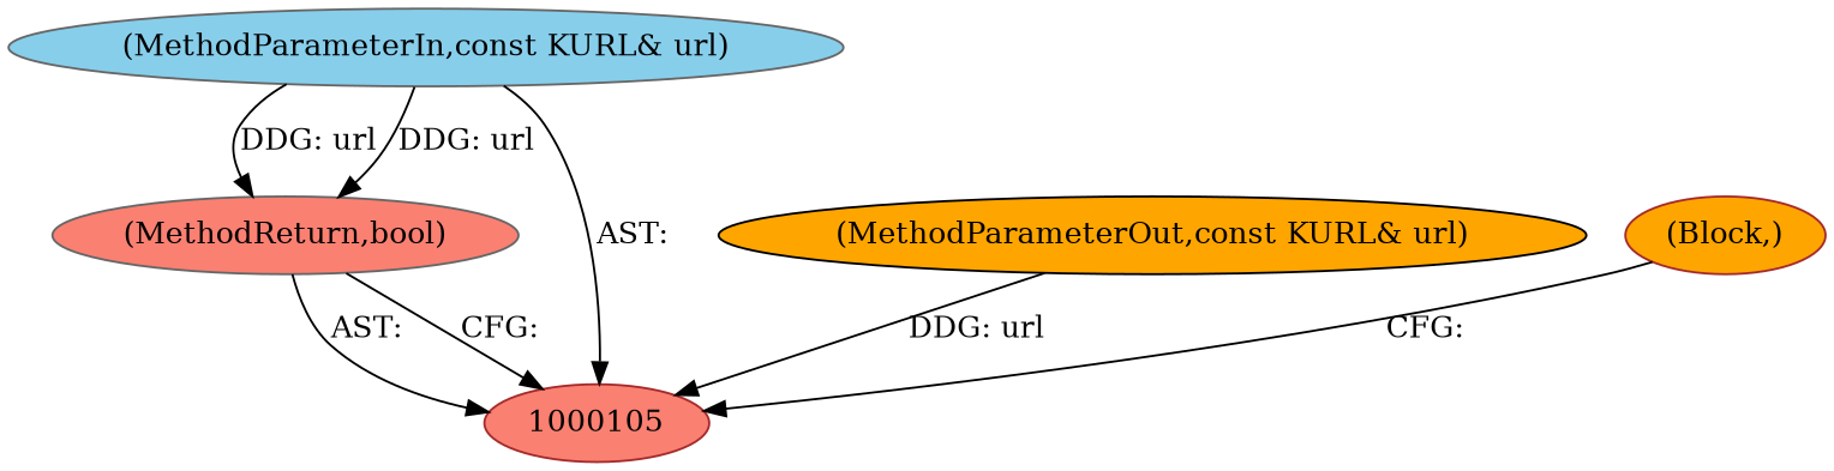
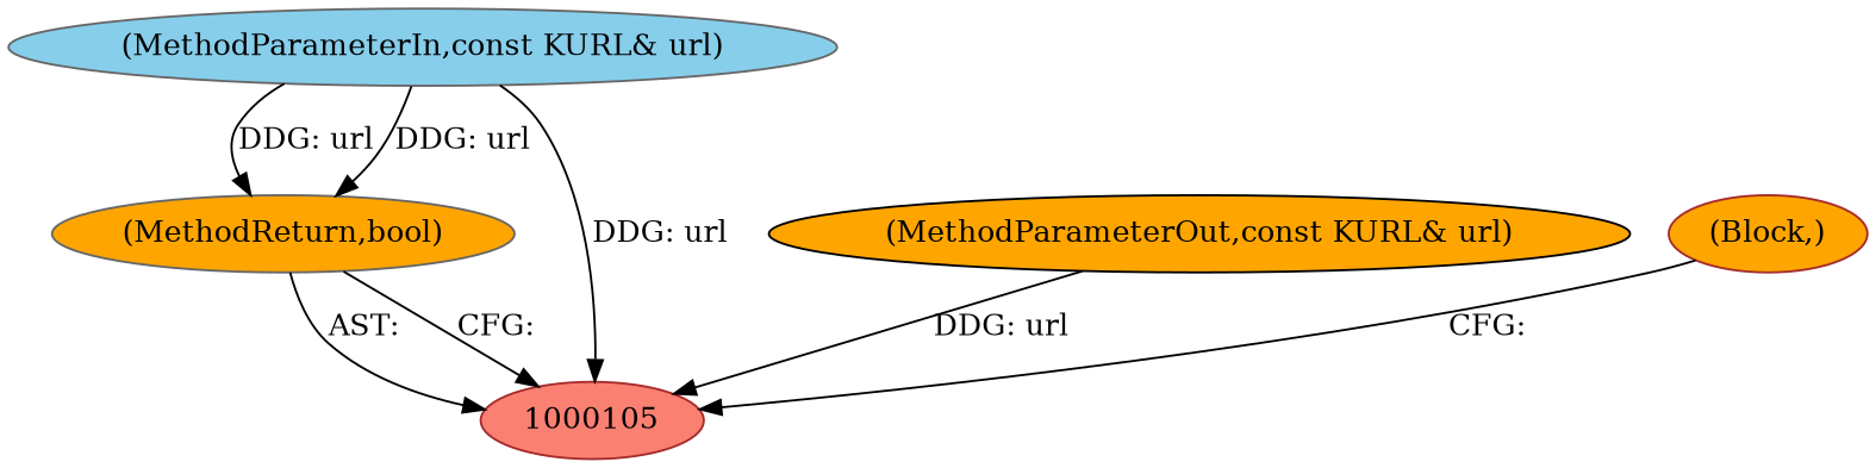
  digraph {
    node [color=gray40 fillcolor=salmon style=filled]
-   n1 [label="(MethodReturn,bool)"]
+   n1 [fillcolor=orange label="(MethodReturn,bool)"]
    1000105 [color=brown]
    n3 [fillcolor=skyblue label="(MethodParameterIn,const KURL& url)"]
    n4 [color=black fillcolor=orange label="(MethodParameterOut,const KURL& url)"]
    n5 [color=brown fillcolor=orange label="(Block,)"]
    n1 -> 1000105 [label="AST: "]
    n1 -> 1000105 [label="CFG: "]
    n3 -> n1 [label="DDG: url"]
    n3 -> n1 [label="DDG: url"]
-   n3 -> 1000105 [label="AST: "]
+   n3 -> 1000105 [label="DDG: url"]
    n4 -> 1000105 [label="DDG: url"]
    n5 -> 1000105 [label="CFG: "]
  }
